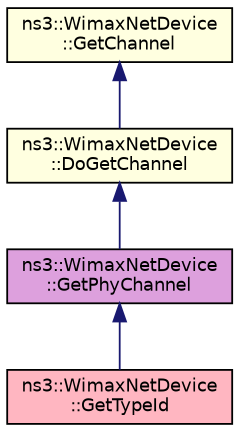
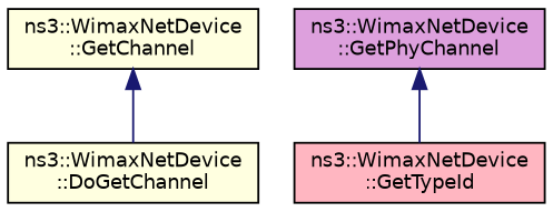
  digraph {
    rankdir=TB
    node [color=black fillcolor=lightyellow fontname=Helvetica fontsize=10 shape=record style=filled]
    edge [color=midnightblue dir=back fontname=Helvetica fontsize=10 labelfontname=Helvetica labelfontsize=10 style=solid]
    n1 [fontcolor=black height=0.2 label="ns3::WimaxNetDevice\l::DoGetChannel" width=0.4]
    n2 [fillcolor=plum height=0.2 label="ns3::WimaxNetDevice\l::GetPhyChannel" width=0.4]
    n3 [height=0.2 label="ns3::WimaxNetDevice\l::GetChannel" width=0.4]
    n4 [fillcolor=lightpink height=0.2 label="ns3::WimaxNetDevice\l::GetTypeId" width=0.4]
-   n1 -> n2
    n2 -> n4
    n3 -> n1
  }
